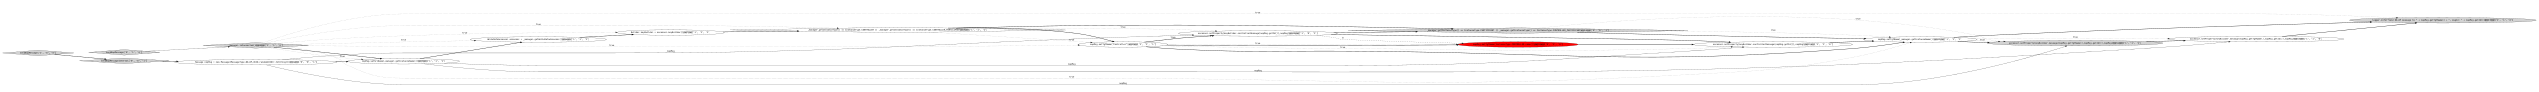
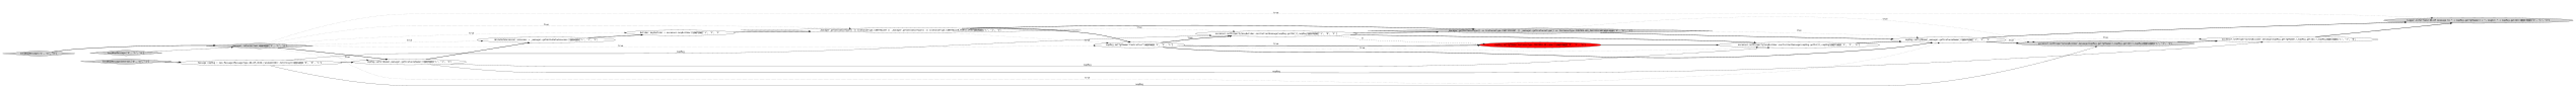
  digraph {
    fontname="JetBrains Mono"
    rankdir=LR
    node [fillcolor=white fontname="JetBrains Mono" shape=ellipse style=filled]
    edge [fontname="JetBrains Mono" style=bold]
    n1 [fillcolor=lightgray label="_manager.getInstanceType() == InstanceType.PARTICIPANT || _manager.getInstanceType() == InstanceType.CONTROLLER_PARTICIPANT@@@12@@@['0', '0', '1']" shape=diamond]
    n2 [label="nopMsg.setTgtName(_manager.getInstanceName())@@@13@@@['1', '1', '1']"]
    n3 [fillcolor=lightgray label="accessor.setProperty(keyBuilder.message(nopMsg.getTgtName(),nopMsg.getId()),nopMsg)@@@14@@@['1', '1', '1']"]
    n4 [fillcolor=lightgray label="logger.info(\"Send NO_OP message to \" + nopMsg.getTgtName() + \", msgId: \" + nopMsg.getId())@@@17@@@['1', '1', '0']"]
    n5 [label="accessor.setProperty(keyBuilder.message(nopMsg.getTgtName(),nopMsg.getId()),nopMsg)@@@15@@@['1', '1', '0']"]
    n6 [fillcolor=lightgray label="sendNopMessage['0', '1', '0']" shape=diamond]
    n7 [fillcolor=lightgray label="_manager.isConnected()@@@3@@@['1', '1', '0']" shape=diamond]
    n8 [label="nopMsg.setSrcName(_manager.getInstanceName())@@@5@@@['1', '1', '1']"]
    n9 [label="_manager.getInstanceType() == InstanceType.CONTROLLER || _manager.getInstanceType() == InstanceType.CONTROLLER_PARTICIPANT@@@8@@@['1', '1', '1']" shape=diamond]
    n10 [label="HelixDataAccessor accessor = _manager.getHelixDataAccessor()@@@6@@@['1', '1', '1']"]
    n11 [label="nopMsg.setTgtName(\"Controller\")@@@9@@@['1', '1', '1']"]
    n12 [label="Builder keyBuilder = accessor.keyBuilder()@@@7@@@['1', '1', '1']"]
    n13 [label="accessor.setProperty(keyBuilder.controllerMessage(nopMsg.getId()),nopMsg)@@@11@@@['1', '1', '0']"]
    n14 [label="accessor.setProperty(keyBuilder.controllerMessage(nopMsg.getId()),nopMsg)@@@10@@@['1', '0', '1']"]
    n15 [fillcolor=red label="nopMsg.setTgtName(InstanceType.CONTROLLER.name())@@@10@@@['0', '1', '0']"]
    n16 [fillcolor=lightgray label="sendNopMessageInternal['0', '0', '1']" shape=diamond]
    n17 [label="Message nopMsg = new Message(MessageType.NO_OP,UUID.randomUUID().toString())@@@4@@@['0', '0', '1']"]
    n18 [fillcolor=lightgray label="sendNopMessage['1', '0', '0']" shape=diamond]
    n1 -> n2 [label=true style=dotted]
    n1 -> n2
    n1 -> n3 [label=true style=dotted]
    n2 -> n3
    n2 -> n3 [label=true style=dotted]
    n2 -> n4
    n2 -> n5 [label=true style=dotted]
    n3 -> n5
    n5 -> n4
    n6 -> n7 [style=solid]
    n7 -> n2 [label=true style=dotted]
    n7 -> n4 [label=true style=dotted]
    n7 -> n8
    n7 -> n8 [label=true style=dotted]
    n7 -> n9 [label=true style=dotted]
    n7 -> n10 [label=true style=dotted]
    n7 -> n11 [label=true style=dotted]
    n7 -> n12 [label=true style=dotted]
    n8 -> n5 [label=nopMsg style=solid]
    n8 -> n10
    n8 -> n13 [label=nopMsg style=solid]
    n9 -> n1
    n9 -> n11
    n9 -> n11 [label=true style=dotted]
    n9 -> n14 [label=true style=dotted]
    n10 -> n12
    n11 -> n2
    n11 -> n13 [label=true style=dotted]
    n11 -> n14
    n11 -> n14 [label=true style=dotted]
    n11 -> n15 [label=true style=dotted]
    n11 -> n15
    n12 -> n9
    n13 -> n2
    n14 -> n1
    n14 -> n13
    n14 -> n15 [label=0 style=dashed]
    n15 -> n13
    n16 -> n17
    n17 -> n3 [label=nopMsg style=solid]
    n17 -> n8
    n17 -> n14 [label=nopMsg style=solid]
-   n18 -> n16
+   n18 -> n7
  }
